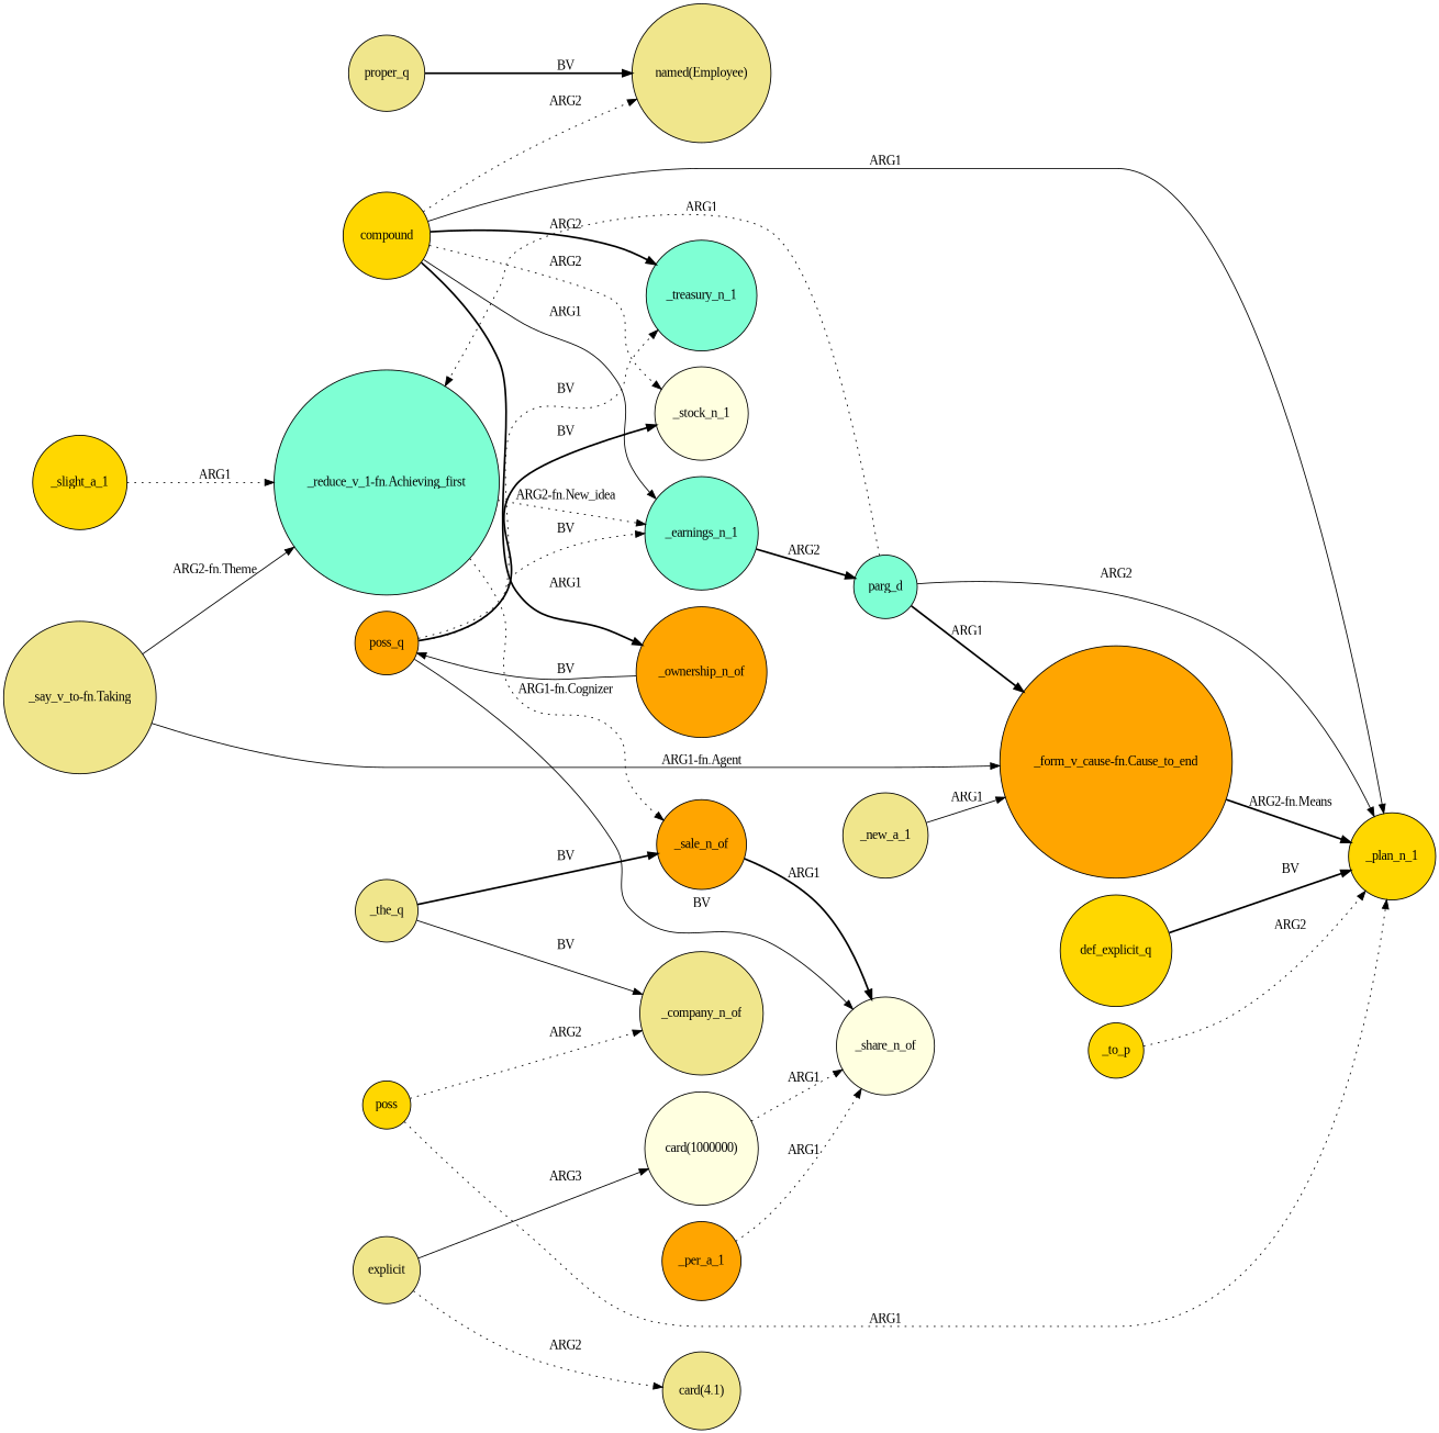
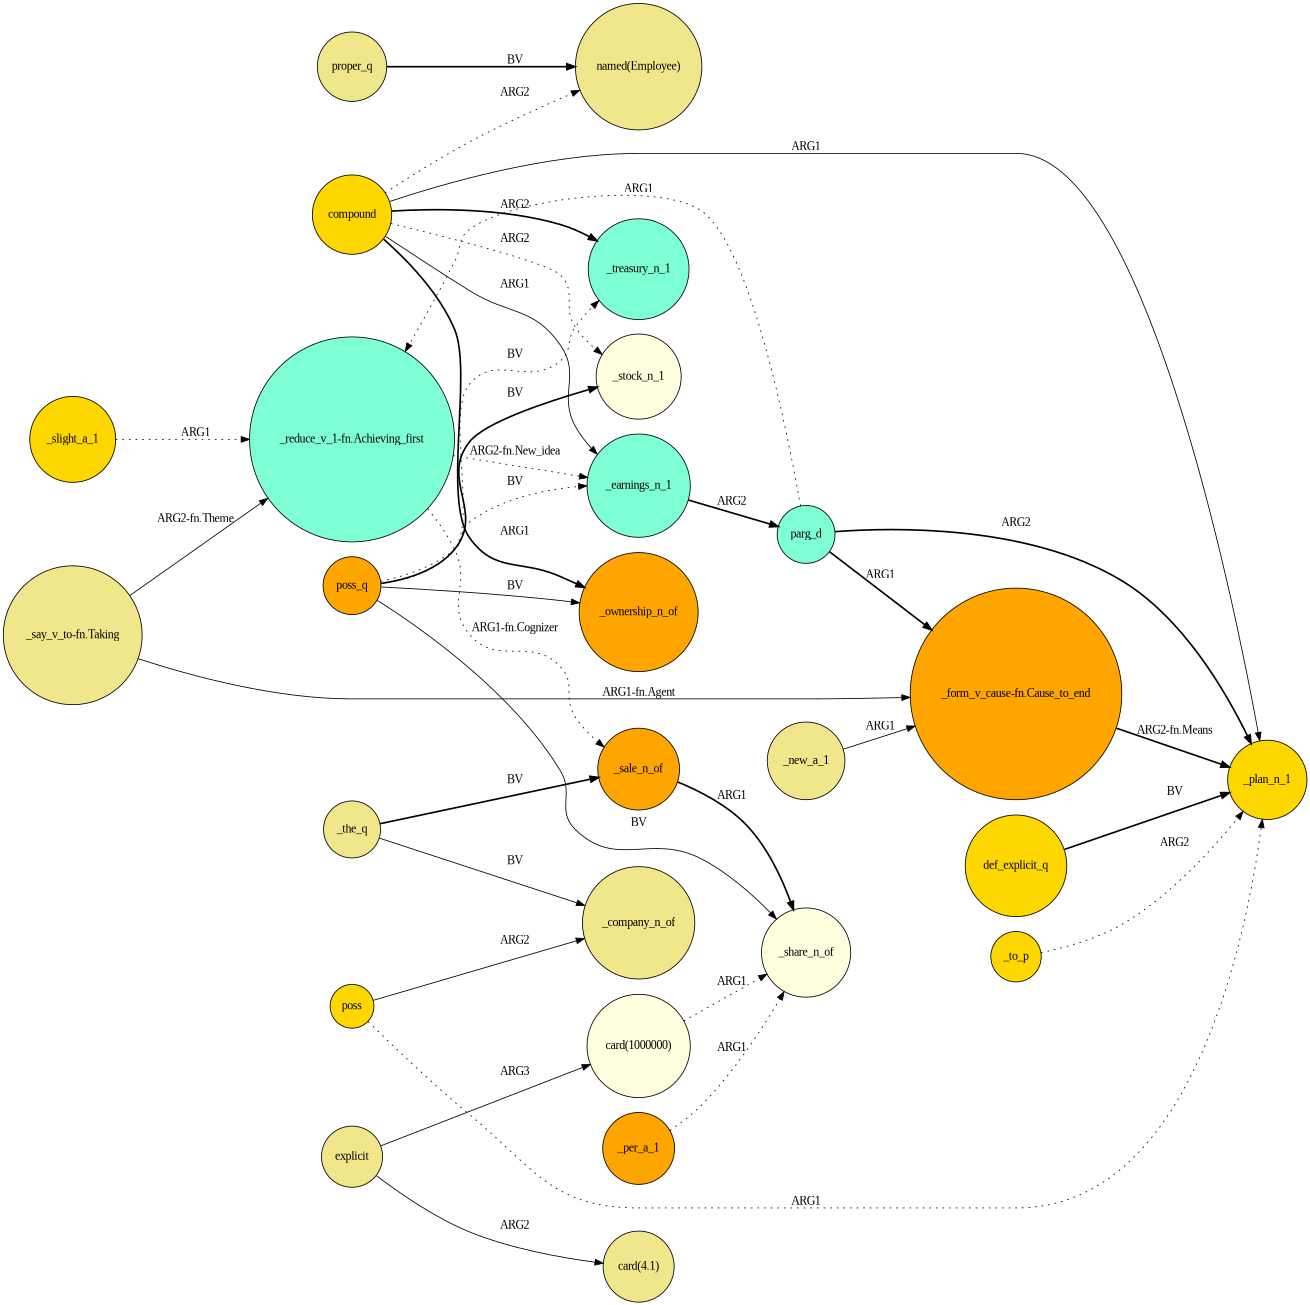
  digraph {
    fontname="Liberation Serif"
    rankdir=LR
    node [fillcolor=khaki fontname="Liberation Serif" shape=circle style=filled]
    edge [fontname="Liberation Serif" style=dotted]
    "_reduce_v_1-fn.Achieving_first" [fillcolor=aquamarine]
    _sale_n_of [fillcolor=orange]
    _earnings_n_1 [fillcolor=aquamarine]
    _share_n_of [fillcolor=lightyellow]
    parg_d [fillcolor=aquamarine]
    compound [fillcolor=gold]
    _treasury_n_1 [fillcolor=aquamarine]
    _ownership_n_of [fillcolor=orange]
    _plan_n_1 [fillcolor=gold]
    "named(Employee)"
    _stock_n_1 [fillcolor=lightyellow]
    n12 [fillcolor=orange label=poss_q]
    _new_a_1
    "_form_v_cause-fn.Cause_to_end" [fillcolor=orange]
    def_explicit_q [fillcolor=gold]
    n16 [label=explicit]
    "card(1000000)" [fillcolor=lightyellow]
    "card(4.1)"
    "_say_v_to-fn.Taking"
    _company_n_of
    _slight_a_1 [fillcolor=gold]
    _to_p [fillcolor=gold]
    poss [fillcolor=gold]
    proper_q
    _per_a_1 [fillcolor=orange]
    _the_q
    "_reduce_v_1-fn.Achieving_first" -> _sale_n_of [label="ARG1-fn.Cognizer"]
    "_reduce_v_1-fn.Achieving_first" -> _earnings_n_1 [label="ARG2-fn.New_idea"]
    _sale_n_of -> _share_n_of [label=ARG1 style=bold]
    _earnings_n_1 -> parg_d [label=ARG2 style=bold]
    parg_d -> "_reduce_v_1-fn.Achieving_first" [label=ARG1]
-   parg_d -> _plan_n_1 [label=ARG2 style=solid]
+   parg_d -> _plan_n_1 [label=ARG2 style=bold]
    parg_d -> "_form_v_cause-fn.Cause_to_end" [label=ARG1 style=bold]
    compound -> _earnings_n_1 [label=ARG1 style=solid]
    compound -> _treasury_n_1 [label=ARG2 style=bold]
    compound -> _ownership_n_of [label=ARG1 style=bold]
    compound -> _plan_n_1 [label=ARG1 style=solid]
    compound -> "named(Employee)" [label=ARG2]
    compound -> _stock_n_1 [label=ARG2]
    n12 -> _earnings_n_1 [label=BV]
    n12 -> _share_n_of [label=BV style=solid]
    n12 -> _treasury_n_1 [label=BV]
-   _ownership_n_of -> n12 [label=BV style=solid]
+   n12 -> _ownership_n_of [label=BV style=solid]
    n12 -> _stock_n_1 [label=BV style=bold]
    _new_a_1 -> "_form_v_cause-fn.Cause_to_end" [label=ARG1 style=solid]
    "_form_v_cause-fn.Cause_to_end" -> _plan_n_1 [label="ARG2-fn.Means" style=bold]
    def_explicit_q -> _plan_n_1 [label=BV style=bold]
    n16 -> "card(1000000)" [label=ARG3 style=solid]
-   n16 -> "card(4.1)" [label=ARG2]
+   n16 -> "card(4.1)" [label=ARG2 style=solid]
    "card(1000000)" -> _share_n_of [label=ARG1]
    "_say_v_to-fn.Taking" -> "_reduce_v_1-fn.Achieving_first" [label="ARG2-fn.Theme" style=solid]
    "_say_v_to-fn.Taking" -> "_form_v_cause-fn.Cause_to_end" [label="ARG1-fn.Agent" style=solid]
    _slight_a_1 -> "_reduce_v_1-fn.Achieving_first" [label=ARG1]
    _to_p -> _plan_n_1 [label=ARG2]
    poss -> _plan_n_1 [label=ARG1]
-   poss -> _company_n_of [label=ARG2]
+   poss -> _company_n_of [label=ARG2 style=solid]
    proper_q -> "named(Employee)" [label=BV style=bold]
    _per_a_1 -> _share_n_of [label=ARG1]
    _the_q -> _sale_n_of [label=BV style=bold]
    _the_q -> _company_n_of [label=BV style=solid]
  }
